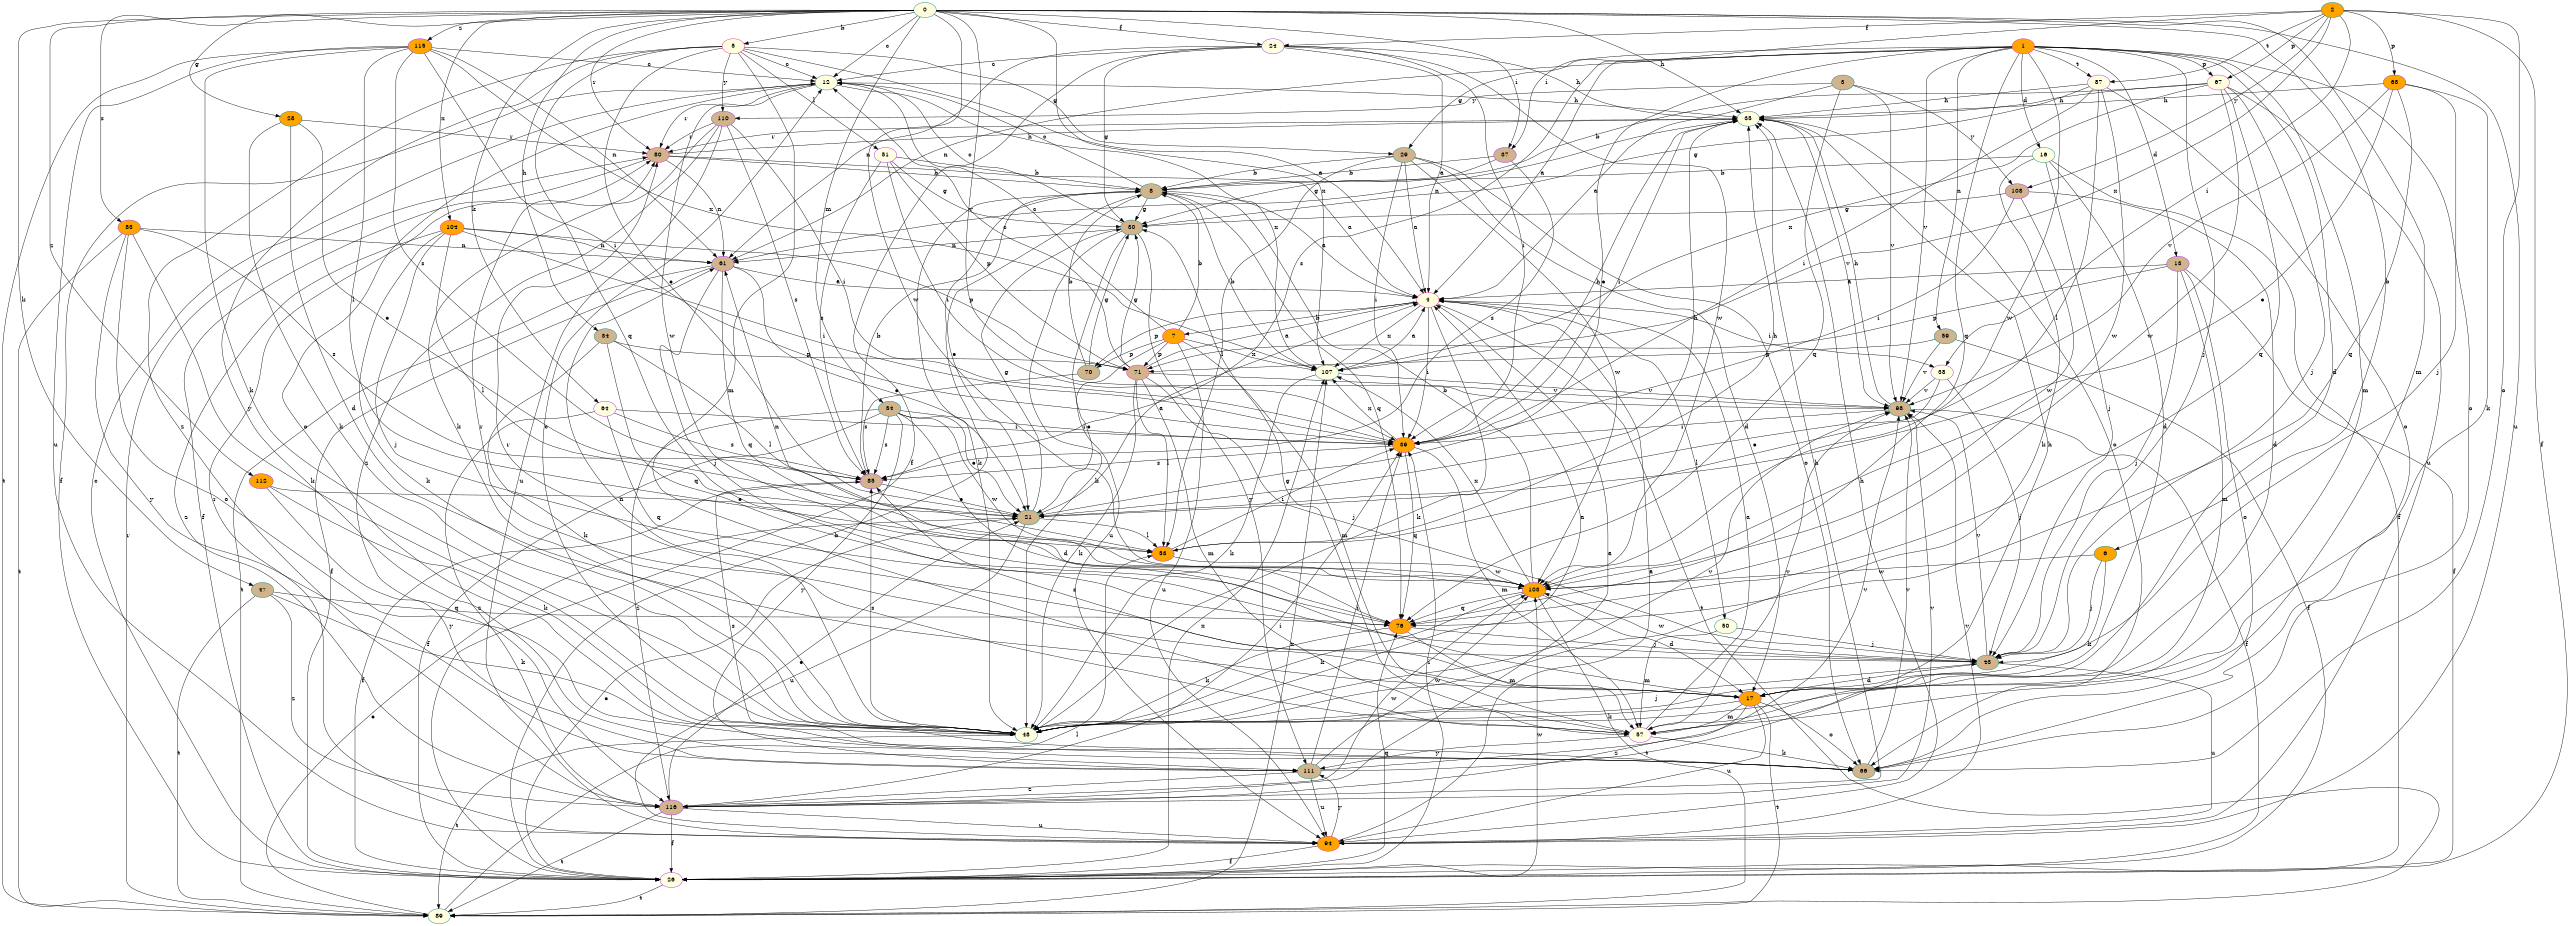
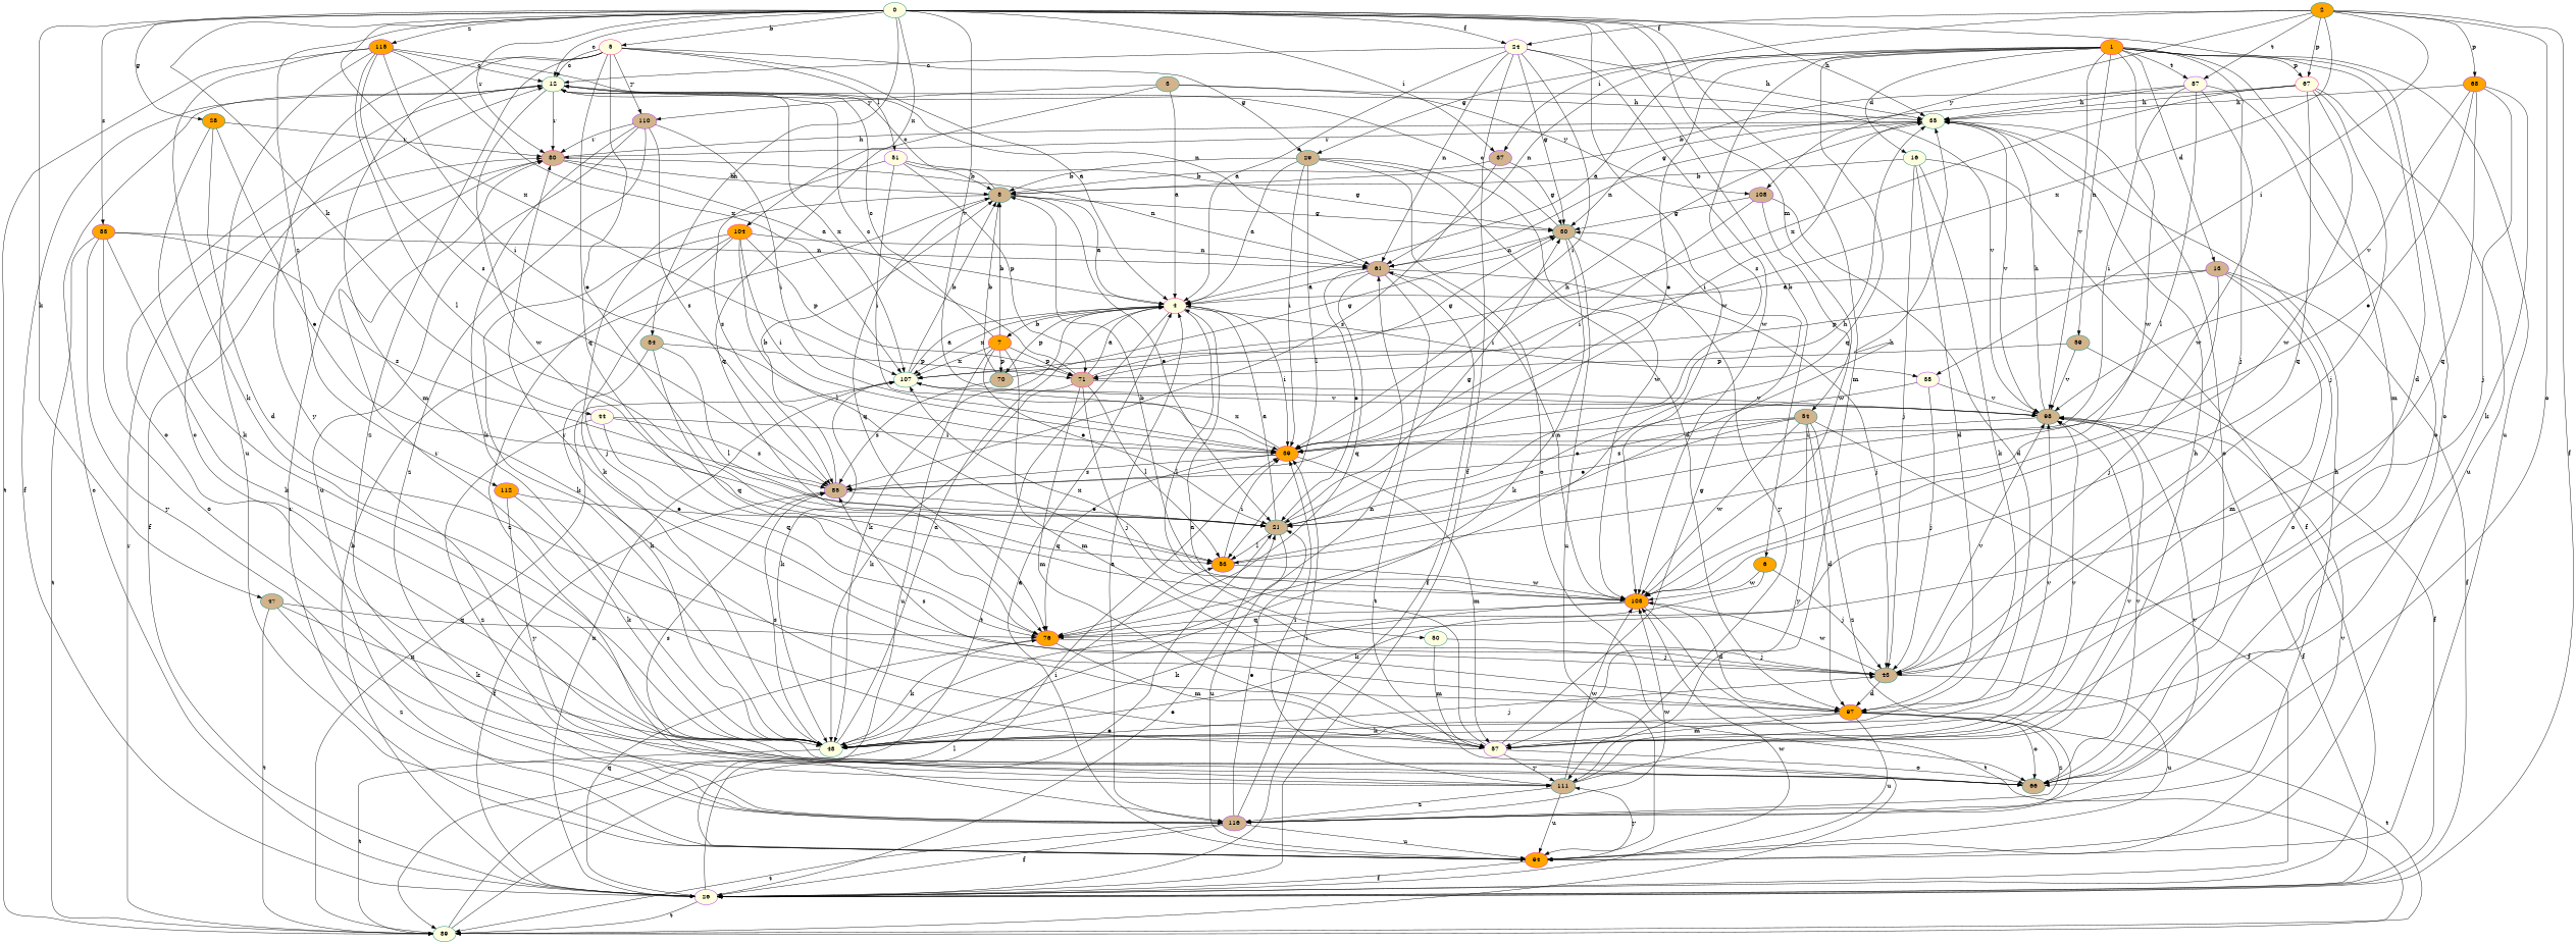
  strict digraph {
    node [color=teal fillcolor=tan style=filled]
    0 [fillcolor=lightyellow]
    5 [color=deeppink fillcolor=lightyellow]
    6 [fillcolor=orange]
    12 [fillcolor=lightyellow]
    24 [color=purple fillcolor=lightyellow]
    28 [fillcolor=orange]
    34
    35 [fillcolor=lightyellow]
    37 [color=purple]
-   44 [color=purple fillcolor=lightyellow label=64]
+   44 [color=purple fillcolor=lightyellow]
    47
    54
    57 [color=purple fillcolor=lightyellow]
    80 [color=deeppink]
    83 [color=purple fillcolor=orange]
    94 [color=deeppink fillcolor=orange]
    98
    103 [color=purple fillcolor=orange]
    104 [color=deeppink fillcolor=orange]
    107 [fillcolor=lightyellow]
    112 [color=purple fillcolor=orange]
    115 [color=purple fillcolor=orange]
    4 [color=deeppink fillcolor=lightyellow]
    21
    29
    76 [color=deeppink fillcolor=orange]
    110 [color=purple]
    51 [color=purple fillcolor=lightyellow]
    111
    116 [color=purple]
    43
    48 [fillcolor=lightyellow]
    66
    26 [color=purple fillcolor=lightyellow]
    61 [color=purple]
    39 [color=deeppink fillcolor=orange]
    30
-   17 [color=purple fillcolor=orange]
+   17 [color=purple fillcolor=orange label=97]
    71 [color=deeppink]
    53 [color=purple fillcolor=orange]
    85 [color=purple]
    8
    89 [fillcolor=lightyellow]
    1 [color=deeppink fillcolor=orange]
    13 [color=purple]
    16 [fillcolor=lightyellow]
    59
    67 [color=deeppink fillcolor=lightyellow]
    87 [color=purple fillcolor=lightyellow]
    38 [color=purple fillcolor=lightyellow]
    7 [color=deeppink fillcolor=orange]
    50 [fillcolor=lightyellow]
    70
    2 [fillcolor=orange]
    68 [color=purple fillcolor=orange]
    108 [color=purple]
    3
    0 -> 5 [label=b]
    0 -> 6 [label=b]
    0 -> 12 [label=c]
    0 -> 24 [label=f]
    0 -> 28 [label=g]
    0 -> 34 [label=h]
    0 -> 35 [label=h]
    0 -> 37 [label=i]
    0 -> 44 [label=k]
    0 -> 47 [label=k]
    0 -> 54 [label=m]
    0 -> 57 [label=m]
    0 -> 80 [label=r]
    0 -> 83 [label=s]
    0 -> 94 [label=u]
    0 -> 98 [label=v]
    0 -> 103 [label=w]
    0 -> 104 [label=x]
    0 -> 107 [label=x]
    0 -> 112 [label=z]
    0 -> 115 [label=z]
    5 -> 12 [label=c]
    5 -> 57 [label=m]
    5 -> 4 [label=a]
    5 -> 21 [label=e]
    5 -> 29 [label=g]
    5 -> 76 [label=q]
    5 -> 110 [label=y]
    5 -> 51 [label=l]
    5 -> 111 [label=y]
    5 -> 116 [label=z]
    6 -> 103 [label=w]
    6 -> 43 [label=j]
    6 -> 48 [label=k]
    12 -> 35 [label=h]
    12 -> 80 [label=r]
    12 -> 103 [label=w]
    12 -> 107 [label=x]
    12 -> 66 [label=o]
    12 -> 26 [label=f]
    24 -> 12 [label=c]
    24 -> 35 [label=h]
    24 -> 103 [label=w]
    24 -> 4 [label=a]
    24 -> 26 [label=f]
    24 -> 61 [label=n]
    24 -> 39 [label=i]
    24 -> 30 [label=g]
    28 -> 80 [label=r]
    28 -> 21 [label=e]
    28 -> 48 [label=k]
    28 -> 17 [label=d]
    34 -> 76 [label=q]
    34 -> 48 [label=k]
    34 -> 71 [label=p]
    34 -> 53 [label=l]
    35 -> 80 [label=r]
    35 -> 98 [label=v]
    35 -> 66 [label=o]
    35 -> 61 [label=n]
    35 -> 39 [label=i]
    37 -> 30 [label=g]
    37 -> 85 [label=s]
    37 -> 8 [label=b]
    44 -> 76 [label=q]
    44 -> 116 [label=z]
    44 -> 39 [label=i]
    44 -> 85 [label=s]
    47 -> 76 [label=q]
    47 -> 116 [label=z]
    47 -> 48 [label=k]
    47 -> 89 [label=t]
    54 -> 103 [label=w]
    54 -> 21 [label=e]
    54 -> 111 [label=y]
    54 -> 116 [label=z]
    54 -> 26 [label=f]
    54 -> 39 [label=i]
    54 -> 17 [label=d]
    54 -> 85 [label=s]
    57 -> 80 [label=r]
    57 -> 98 [label=v]
    57 -> 4 [label=a]
    57 -> 111 [label=y]
-   57 -> 66 [label=k]
+   57 -> 66 [label=o]
    57 -> 30 [label=g]
    80 -> 35 [label=h]
    80 -> 4 [label=a]
    80 -> 26 [label=f]
    80 -> 61 [label=n]
    80 -> 8 [label=b]
    83 -> 111 [label=y]
    83 -> 48 [label=k]
    83 -> 66 [label=o]
    83 -> 61 [label=n]
    83 -> 85 [label=s]
    83 -> 89 [label=t]
-   94 -> 35 [label=h]
    94 -> 80 [label=r]
    94 -> 98 [label=v]
    94 -> 4 [label=a]
    94 -> 111 [label=y]
    94 -> 26 [label=f]
    98 -> 35 [label=h]
    98 -> 26 [label=f]
    98 -> 39 [label=i]
    103 -> 107 [label=x]
    103 -> 76 [label=q]
    103 -> 48 [label=k]
    103 -> 61 [label=n]
    103 -> 17 [label=d]
    103 -> 8 [label=b]
    103 -> 89 [label=t]
    104 -> 116 [label=z]
    104 -> 43 [label=j]
    104 -> 48 [label=k]
    104 -> 61 [label=n]
    104 -> 39 [label=i]
    104 -> 71 [label=p]
    104 -> 53 [label=l]
    107 -> 98 [label=v]
    107 -> 4 [label=a]
    107 -> 48 [label=k]
    107 -> 8 [label=b]
    112 -> 21 [label=e]
    112 -> 111 [label=y]
    112 -> 48 [label=k]
    115 -> 12 [label=c]
    115 -> 94 [label=u]
    115 -> 107 [label=x]
    115 -> 48 [label=k]
    115 -> 61 [label=n]
    115 -> 39 [label=i]
    115 -> 53 [label=l]
    115 -> 85 [label=s]
    115 -> 89 [label=t]
    4 -> 107 [label=x]
    4 -> 48 [label=k]
    4 -> 39 [label=i]
    4 -> 89 [label=t]
    4 -> 38 [label=i]
    4 -> 7 [label=b]
    4 -> 50 [label=l]
    4 -> 70 [label=p]
    21 -> 35 [label=h]
    21 -> 94 [label=u]
    21 -> 4 [label=a]
    21 -> 30 [label=g]
    21 -> 53 [label=l]
    29 -> 103 [label=w]
    29 -> 4 [label=a]
    29 -> 66 [label=o]
    29 -> 39 [label=i]
    29 -> 17 [label=d]
    29 -> 53 [label=l]
    29 -> 8 [label=b]
    76 -> 57 [label=m]
    76 -> 43 [label=j]
    76 -> 48 [label=k]
    110 -> 80 [label=r]
    110 -> 94 [label=u]
    110 -> 116 [label=z]
    110 -> 48 [label=k]
    110 -> 39 [label=i]
    110 -> 85 [label=s]
    51 -> 39 [label=i]
    51 -> 30 [label=g]
    51 -> 71 [label=p]
    51 -> 85 [label=s]
    51 -> 8 [label=b]
    111 -> 35 [label=h]
    111 -> 94 [label=u]
    111 -> 98 [label=v]
    111 -> 103 [label=w]
    111 -> 116 [label=z]
    111 -> 39 [label=i]
    116 -> 35 [label=h]
    116 -> 94 [label=u]
    116 -> 98 [label=v]
    116 -> 103 [label=w]
    116 -> 4 [label=a]
    116 -> 21 [label=e]
    116 -> 26 [label=f]
    116 -> 39 [label=i]
    116 -> 89 [label=t]
    43 -> 94 [label=u]
    43 -> 98 [label=v]
    43 -> 103 [label=w]
    43 -> 17 [label=d]
    48 -> 98 [label=v]
    48 -> 4 [label=a]
    48 -> 43 [label=j]
    48 -> 61 [label=n]
    48 -> 85 [label=s]
    48 -> 89 [label=t]
    66 -> 12 [label=c]
    66 -> 98 [label=v]
    66 -> 85 [label=s]
    26 -> 12 [label=c]
    26 -> 103 [label=w]
    26 -> 107 [label=x]
    26 -> 21 [label=e]
    26 -> 76 [label=q]
    26 -> 39 [label=i]
    26 -> 8 [label=b]
    26 -> 89 [label=t]
    61 -> 4 [label=a]
    61 -> 21 [label=e]
    61 -> 76 [label=q]
    61 -> 43 [label=j]
    61 -> 26 [label=f]
    61 -> 89 [label=t]
    39 -> 35 [label=h]
    39 -> 57 [label=m]
    39 -> 107 [label=x]
    39 -> 76 [label=q]
    39 -> 85 [label=s]
    30 -> 12 [label=c]
    30 -> 94 [label=u]
    30 -> 111 [label=y]
    30 -> 48 [label=k]
    30 -> 61 [label=n]
    17 -> 57 [label=m]
    17 -> 80 [label=r]
    17 -> 94 [label=u]
    17 -> 116 [label=z]
    17 -> 48 [label=k]
    17 -> 66 [label=o]
    17 -> 85 [label=s]
    17 -> 89 [label=t]
    71 -> 12 [label=c]
    71 -> 57 [label=m]
    71 -> 98 [label=v]
    71 -> 4 [label=a]
    71 -> 43 [label=j]
    71 -> 48 [label=k]
    71 -> 30 [label=g]
    71 -> 53 [label=l]
    53 -> 35 [label=h]
    53 -> 103 [label=w]
    53 -> 39 [label=i]
    85 -> 21 [label=e]
    85 -> 26 [label=f]
    85 -> 8 [label=b]
    8 -> 12 [label=c]
    8 -> 4 [label=a]
    8 -> 21 [label=e]
    8 -> 76 [label=q]
    8 -> 48 [label=k]
    8 -> 30 [label=g]
    89 -> 80 [label=r]
    89 -> 107 [label=x]
    89 -> 21 [label=e]
    89 -> 53 [label=l]
    1 -> 57 [label=m]
    1 -> 98 [label=v]
    1 -> 103 [label=w]
    1 -> 4 [label=a]
    1 -> 21 [label=e]
    1 -> 29 [label=g]
    1 -> 76 [label=q]
    1 -> 43 [label=j]
    1 -> 66 [label=o]
    1 -> 61 [label=n]
    1 -> 17 [label=d]
    1 -> 85 [label=s]
    1 -> 13 [label=d]
    1 -> 16 [label=d]
    1 -> 59 [label=n]
    1 -> 67 [label=p]
    1 -> 87 [label=t]
    13 -> 57 [label=m]
    13 -> 4 [label=a]
    13 -> 43 [label=j]
    13 -> 66 [label=o]
    13 -> 26 [label=f]
    13 -> 71 [label=p]
    16 -> 43 [label=j]
    16 -> 48 [label=k]
    16 -> 26 [label=f]
    16 -> 17 [label=d]
    16 -> 8 [label=b]
    59 -> 98 [label=v]
    59 -> 26 [label=f]
    59 -> 71 [label=p]
    67 -> 35 [label=h]
    67 -> 94 [label=u]
    67 -> 103 [label=w]
    67 -> 107 [label=x]
    67 -> 76 [label=q]
    67 -> 43 [label=j]
    67 -> 8 [label=b]
    87 -> 35 [label=h]
    87 -> 103 [label=w]
    87 -> 66 [label=o]
    87 -> 39 [label=i]
    87 -> 30 [label=g]
    87 -> 53 [label=l]
    38 -> 98 [label=v]
    38 -> 21 [label=e]
    38 -> 43 [label=j]
    7 -> 12 [label=c]
    7 -> 57 [label=m]
    7 -> 94 [label=u]
    7 -> 107 [label=x]
    7 -> 21 [label=e]
    7 -> 71 [label=p]
    7 -> 8 [label=b]
    7 -> 70 [label=p]
    50 -> 57 [label=m]
    50 -> 43 [label=j]
    70 -> 30 [label=g]
    70 -> 85 [label=s]
    70 -> 8 [label=b]
    2 -> 24 [label=f]
    2 -> 37 [label=i]
    2 -> 107 [label=x]
    2 -> 66 [label=o]
    2 -> 26 [label=f]
    2 -> 67 [label=p]
    2 -> 87 [label=t]
    2 -> 38 [label=i]
    2 -> 68 [label=p]
    2 -> 108 [label=y]
    68 -> 35 [label=h]
    68 -> 98 [label=v]
    68 -> 21 [label=e]
    68 -> 76 [label=q]
    68 -> 43 [label=j]
    68 -> 48 [label=k]
    108 -> 103 [label=w]
    108 -> 39 [label=i]
    108 -> 30 [label=g]
    108 -> 17 [label=d]
    3 -> 98 [label=v]
    3 -> 4 [label=a]
    3 -> 76 [label=q]
    3 -> 110 [label=y]
    3 -> 108 [label=y]
  }
